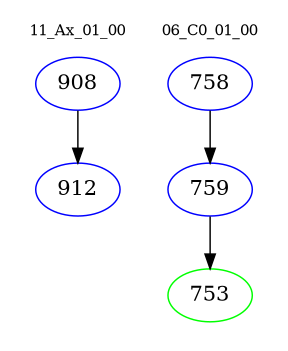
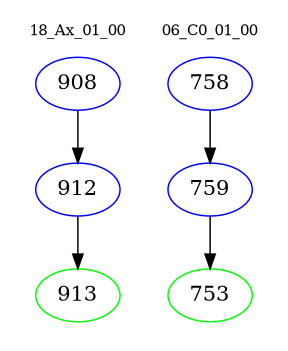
  digraph {
    node [color=blue]
    edge [color=black]
    n1 [label=912]
    n2 [label=908]
+   n3 [color=green label=913]
    n4 [label=759]
    n5 [color=green label=753]
    n6 [label=758]
    subgraph cluster_1 {
      color=white
      fontsize=10
-     label="11_Ax_01_00"
+     label="18_Ax_01_00"
      n1
      n2
+     n3
    }
    subgraph cluster_2 {
      color=white
      fontsize=10
      label="06_C0_01_00"
      n4
      n5
      n6
    }
+   n1 -> n3
    n2 -> n1
    n4 -> n5
    n6 -> n4
  }
